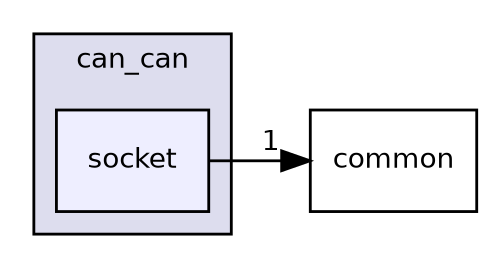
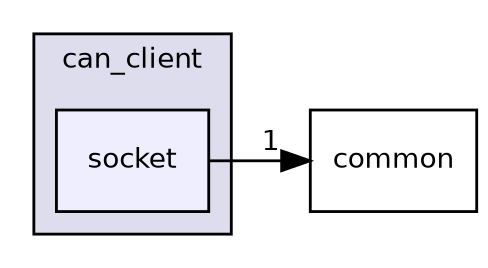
  digraph {
    compound=true
    rankdir=LR
    node [fontname=Helvetica fontsize=10 shape=box]
    n1 [fillcolor="#eeeeff" label=socket pencolor=black style=filled]
    n2 [label=common]
    subgraph cluster_1 {
      bgcolor="#ddddee"
      fontname=Helvetica
      fontsize=10
-     label=can_can
+     label=can_client
      pencolor=black
      n1
    }
    n1 -> n2 [headlabel=1 labeldistance=1.5 labelfontname=Helvetica labelfontsize=10]
  }
